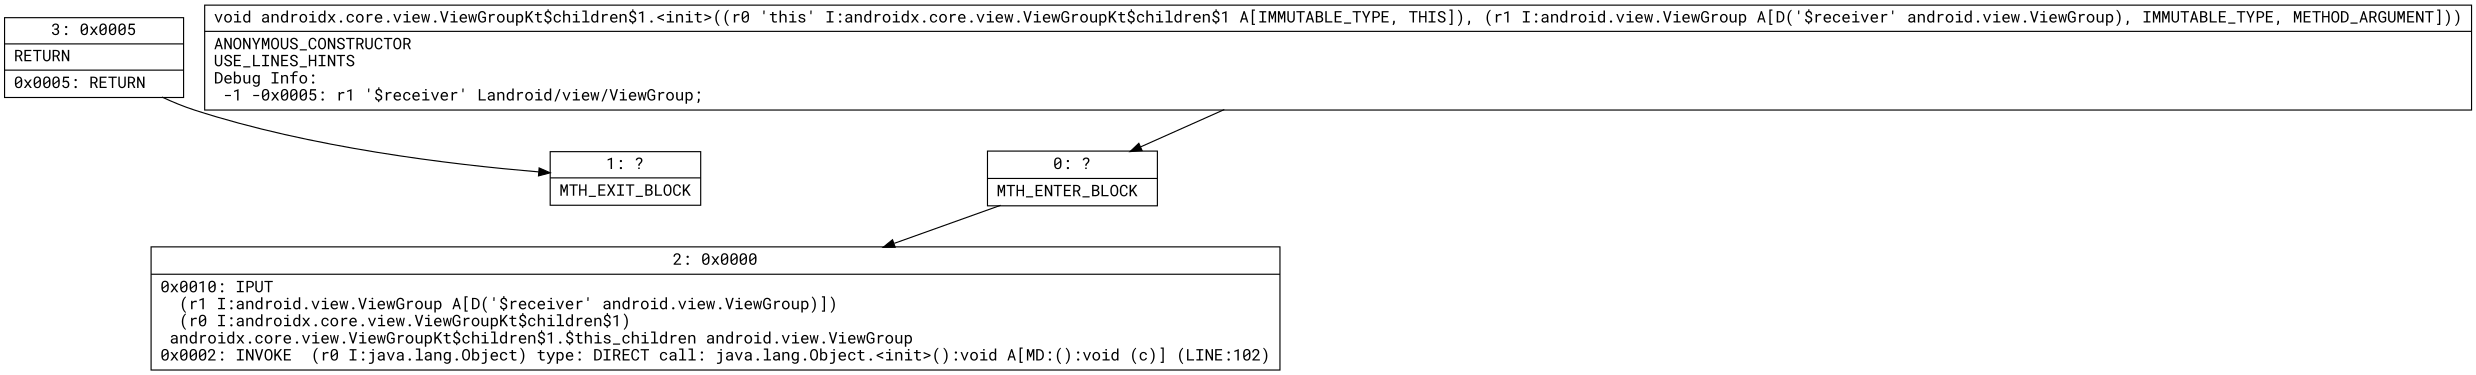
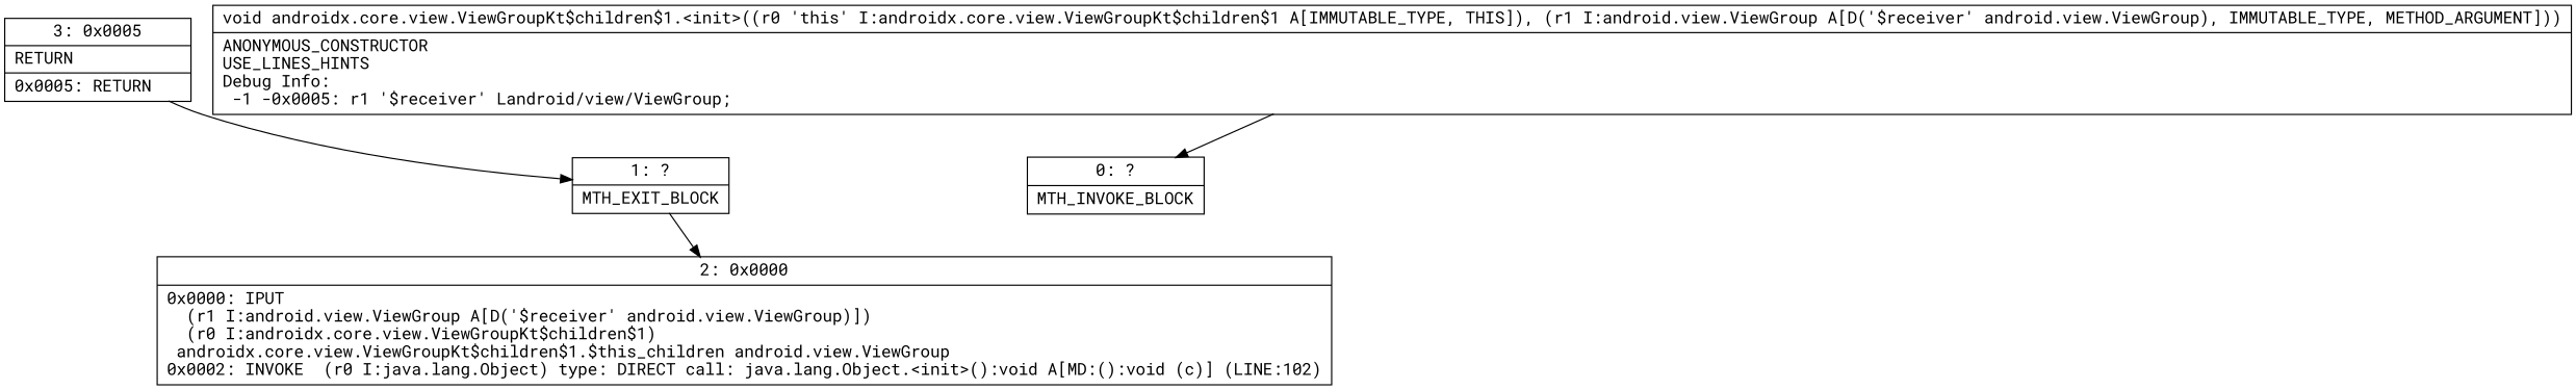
  digraph {
    fontname="Roboto Mono"
    node [fontname="Roboto Mono" shape=record]
    edge [fontname="Roboto Mono"]
-   n1 [label="{0\:\ ?|MTH_ENTER_BLOCK\l}"]
-   n2 [label="{2\:\ 0x0000|0x0010: IPUT  \l  (r1 I:android.view.ViewGroup A[D('$receiver' android.view.ViewGroup)])\l  (r0 I:androidx.core.view.ViewGroupKt$children$1)\l androidx.core.view.ViewGroupKt$children$1.$this_children android.view.ViewGroup \l0x0002: INVOKE  (r0 I:java.lang.Object) type: DIRECT call: java.lang.Object.\<init\>():void A[MD:():void (c)] (LINE:102)\l}"]
+   n1 [label="{0\:\ ?|MTH_INVOKE_BLOCK\l}"]
+   n2 [label="{2\:\ 0x0000|0x0000: IPUT  \l  (r1 I:android.view.ViewGroup A[D('$receiver' android.view.ViewGroup)])\l  (r0 I:androidx.core.view.ViewGroupKt$children$1)\l androidx.core.view.ViewGroupKt$children$1.$this_children android.view.ViewGroup \l0x0002: INVOKE  (r0 I:java.lang.Object) type: DIRECT call: java.lang.Object.\<init\>():void A[MD:():void (c)] (LINE:102)\l}"]
    n3 [label="{3\:\ 0x0005|RETURN\l|0x0005: RETURN   \l}"]
    n4 [label="{1\:\ ?|MTH_EXIT_BLOCK\l}"]
    n5 [label="{void androidx.core.view.ViewGroupKt$children$1.\<init\>((r0 'this' I:androidx.core.view.ViewGroupKt$children$1 A[IMMUTABLE_TYPE, THIS]), (r1 I:android.view.ViewGroup A[D('$receiver' android.view.ViewGroup), IMMUTABLE_TYPE, METHOD_ARGUMENT]))  | ANONYMOUS_CONSTRUCTOR\lUSE_LINES_HINTS\lDebug Info:\l  \-1 \-0x0005: r1 '$receiver' Landroid\/view\/ViewGroup;\l}"]
-   n1 -> n2
+   n4 -> n2
    n3 -> n4
    n5 -> n1
  }
